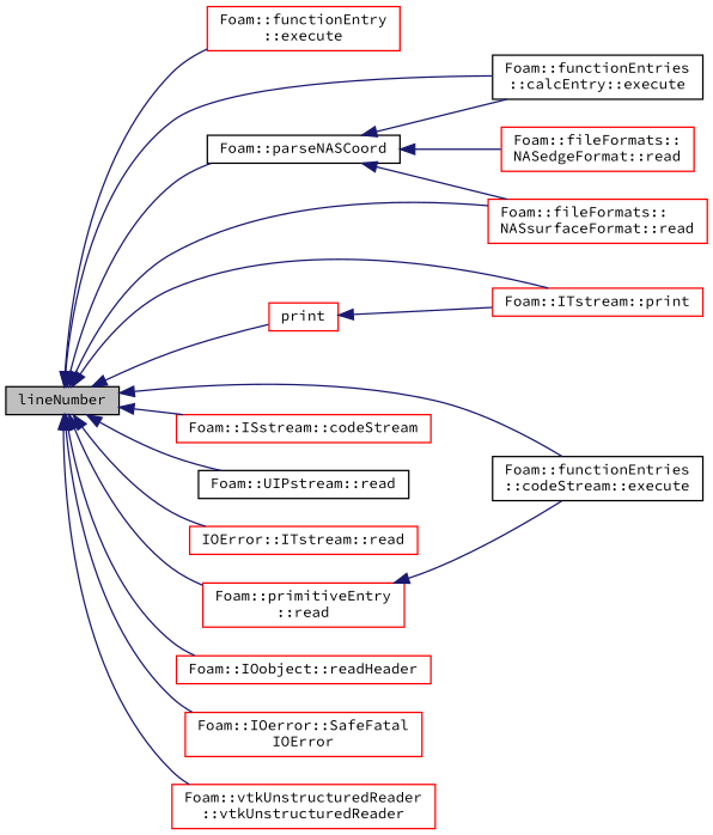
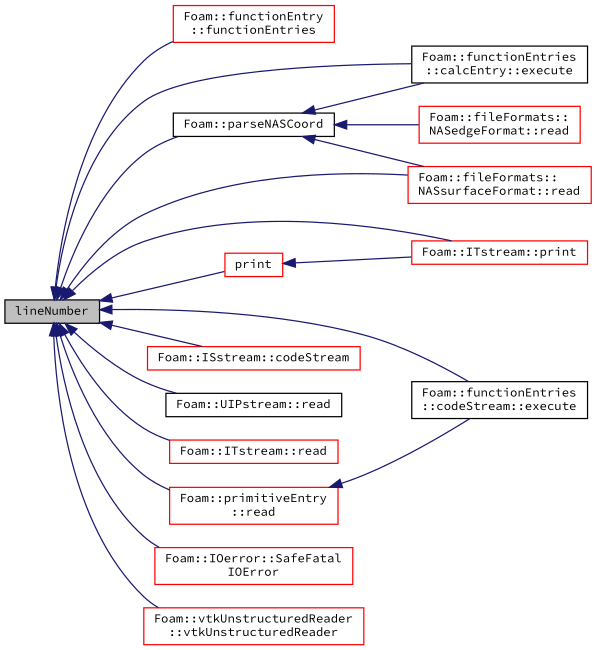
  digraph {
    fontname="Source Code Pro"
    rankdir=LR
    node [color=red fontname="Source Code Pro" fontsize=10 shape=record]
    edge [color=midnightblue dir=back fontname="Source Code Pro" fontsize=10 labelfontname=Helvetica labelfontsize=10 style=solid]
    n1 [color=black fillcolor=grey75 fontcolor=black height=0.2 label=lineNumber style=filled width=0.4]
-   n2 [height=0.2 label="Foam::functionEntry\l::execute" width=0.4]
+   n2 [height=0.2 label="Foam::functionEntry\l::functionEntries" width=0.4]
    n3 [color=black height=0.2 label="Foam::functionEntries\l::calcEntry::execute" width=0.4]
    n4 [color=black height=0.2 label="Foam::functionEntries\l::codeStream::execute" width=0.4]
    n5 [color=black height=0.2 label="Foam::parseNASCoord" width=0.4]
    n6 [height=0.2 label="Foam::fileFormats::\lNASsurfaceFormat::read" width=0.4]
    n7 [height=0.2 label="Foam::ITstream::print" width=0.4]
    n8 [height=0.2 label=print width=0.4]
    n9 [height=0.2 label="Foam::ISstream::codeStream" width=0.4]
    n10 [color=black height=0.2 label="Foam::UIPstream::read" width=0.4]
-   n11 [height=0.2 label="IOError::ITstream::read" width=0.4]
+   n11 [height=0.2 label="Foam::ITstream::read" width=0.4]
    n12 [height=0.2 label="Foam::primitiveEntry\l::read" width=0.4]
-   n13 [height=0.2 label="Foam::IOobject::readHeader" width=0.4]
    n14 [height=0.2 label="Foam::IOerror::SafeFatal\lIOError" width=0.4]
    n15 [height=0.2 label="Foam::vtkUnstructuredReader\l::vtkUnstructuredReader" width=0.4]
    n16 [height=0.2 label="Foam::fileFormats::\lNASedgeFormat::read" width=0.4]
    n1 -> n2
    n1 -> n3
    n1 -> n4
    n1 -> n5
    n1 -> n6
    n1 -> n7
    n1 -> n8
    n1 -> n9
    n1 -> n10
    n1 -> n11
    n1 -> n12
-   n1 -> n13
    n1 -> n14
    n1 -> n15
    n5 -> n3
    n5 -> n6
    n5 -> n16
    n8 -> n7
    n12 -> n4
  }
